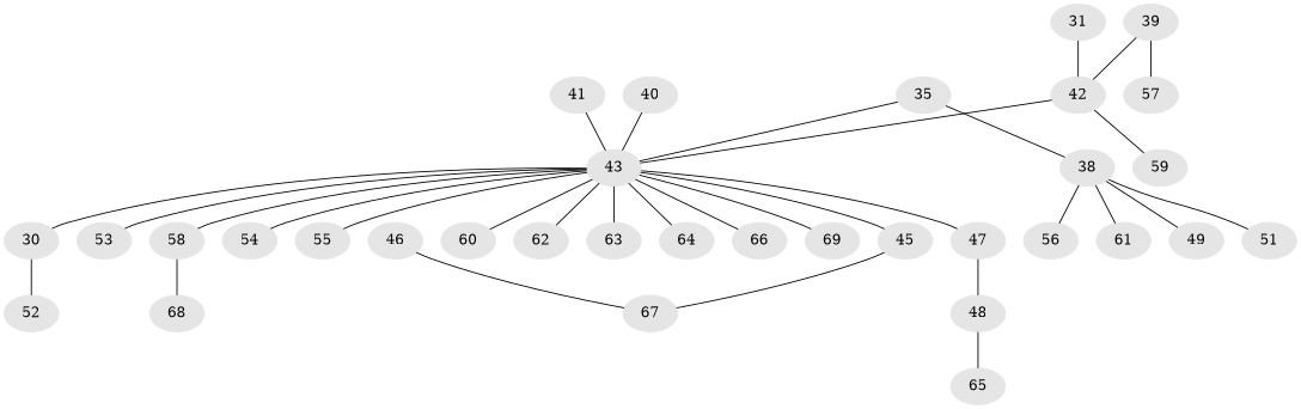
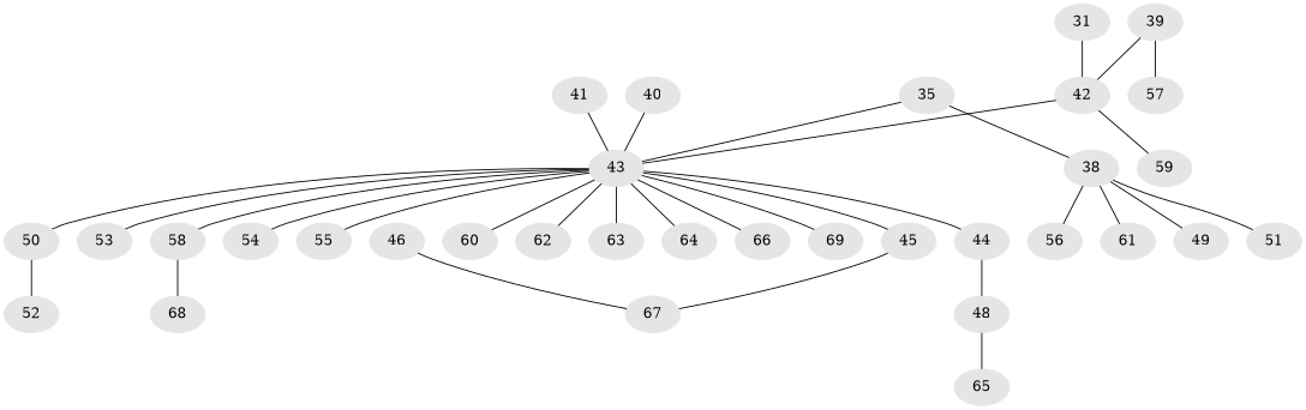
  graph {
    node [color=gray90 style=filled]
    42 [super="+32+25"]
    43 [super="+37+24+30+23+28+34"]
    59
    31
    35
    38
    49
    51
    56
    61
    45
-   47
-   50 [super="+26" label=30]
+   47 [label=44]
+   50 [super="+26"]
    53 [super="+17"]
    54
    55
    58
    60
    62
    63
    64
    66
    69
    39
    57
    40
    41
    67 [super="+36"]
    48
    52
    68
    46
    65
    42 -- 43
    42 -- 59
    43 -- 45
    43 -- 47
    43 -- 50
    43 -- 53
    43 -- 54
    43 -- 55
    43 -- 58
    43 -- 60
    43 -- 62
    43 -- 63
    43 -- 64
    43 -- 66
    43 -- 69
    31 -- 42
    35 -- 43
    35 -- 38
    38 -- 49
    38 -- 51
    38 -- 56
    38 -- 61
    45 -- 67
    47 -- 48
    50 -- 52
    58 -- 68
    39 -- 42
    39 -- 57
    40 -- 43
    41 -- 43
    48 -- 65
    46 -- 67
  }
